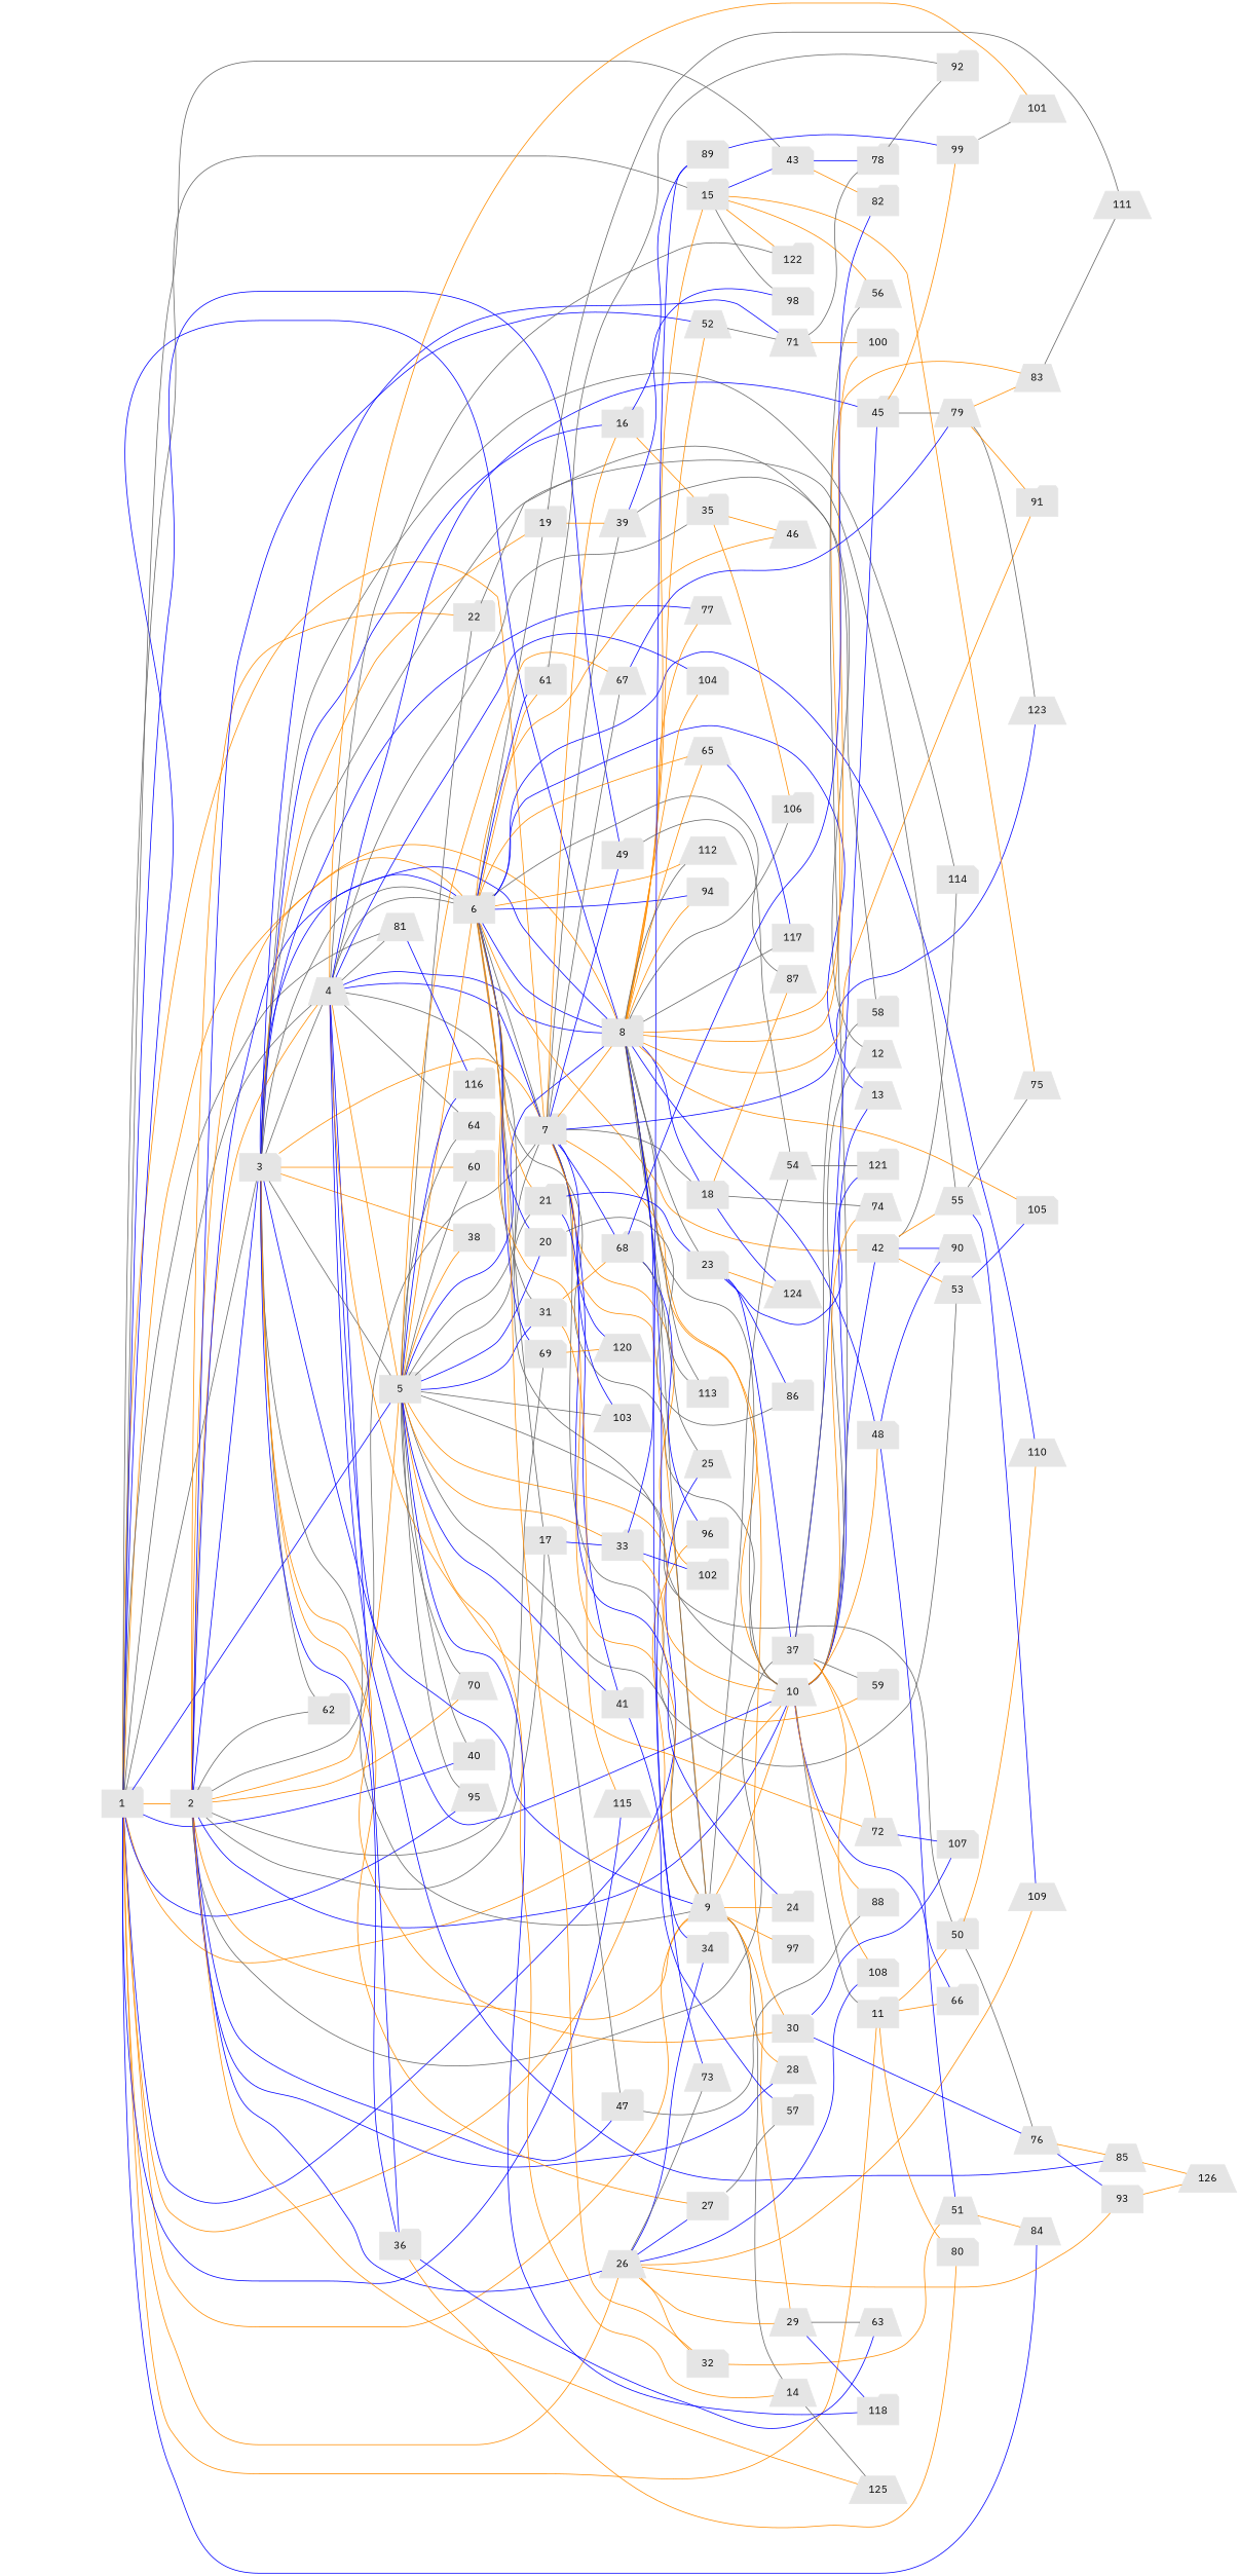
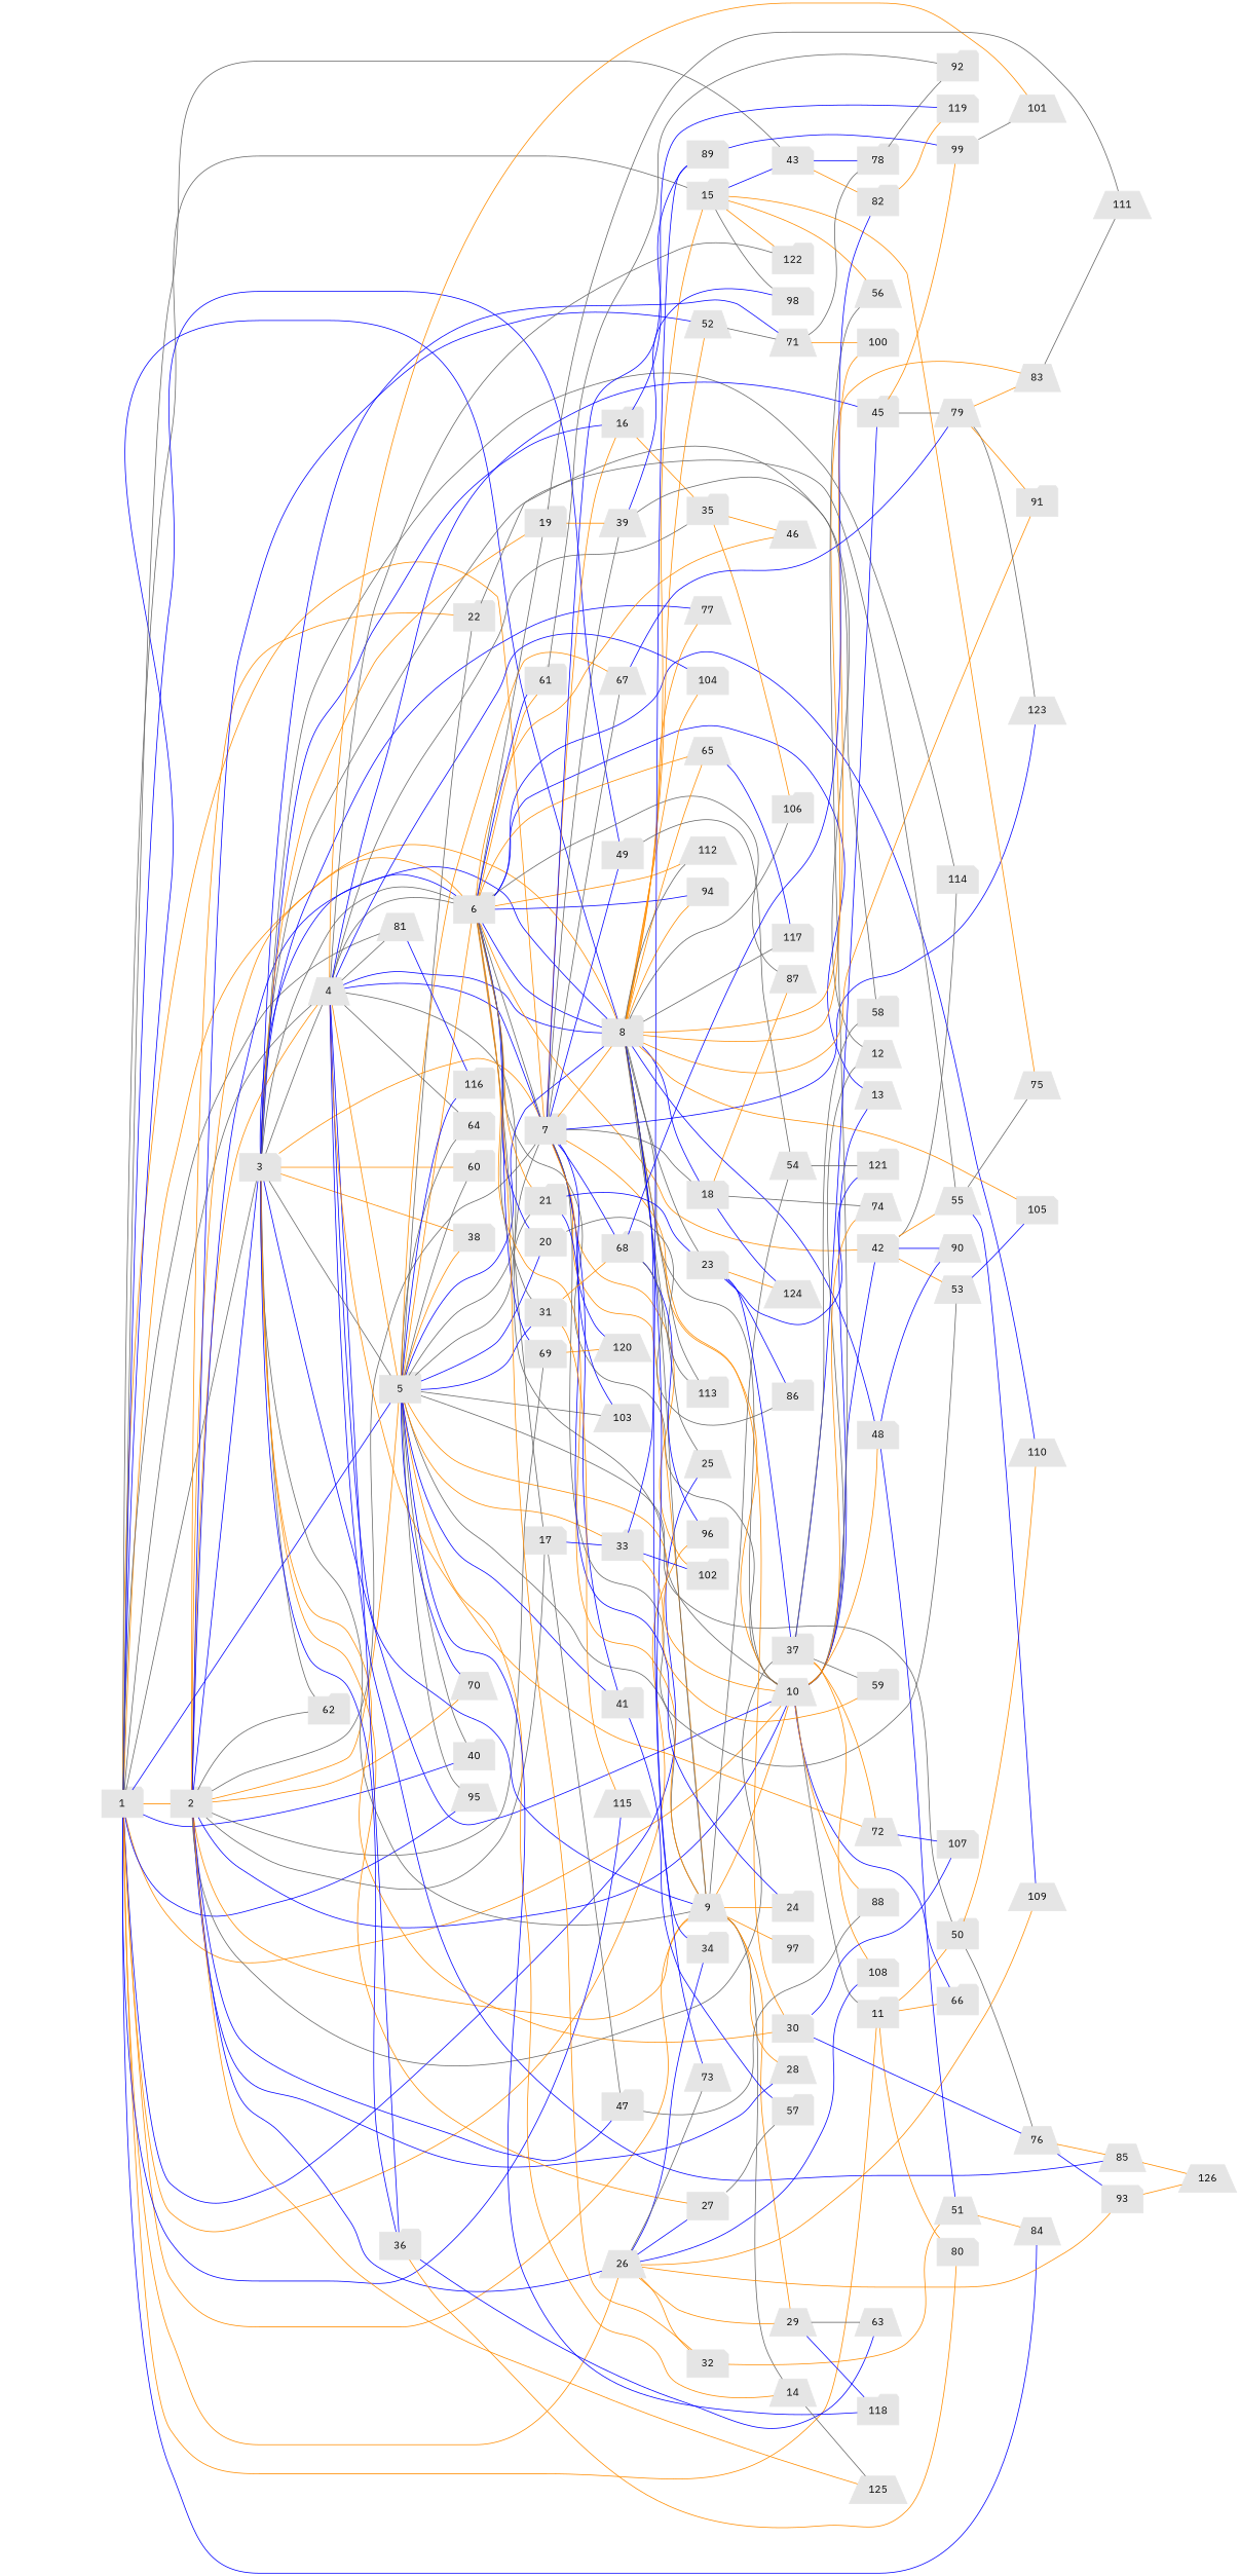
  graph {
    fontname="IBM Plex Sans"
    rankdir=LR
    node [color=gray90 fontname="IBM Plex Sans" shape=trapezium style=filled]
    edge [color=darkorange fontname="IBM Plex Sans"]
    1 [shape=folder]
    2 [shape=folder]
    3 [shape=note]
    4
    5 [shape=folder]
    6 [shape=folder]
    7 [shape=folder]
    8 [shape=folder]
    9
    10
    11 [shape=folder]
    15 [shape=folder]
    25
    26
    40 [shape=folder]
    43 [shape=note]
    49 [shape=folder]
    81
    84
    95
    96 [shape=folder]
    115
    17 [shape=note]
    22 [shape=folder]
    28
    37 [shape=folder]
    47 [shape=folder]
    52
    62 [shape=folder]
    69 [shape=note]
    70
    125
    12
    16 [shape=folder]
    19 [shape=folder]
    27 [shape=note]
    30 [shape=note]
    36 [shape=folder]
    38 [shape=note]
    60 [shape=folder]
    71
    77
    114 [shape=note]
    35 [shape=folder]
    45 [shape=folder]
    64 [shape=note]
    72
    85
    101
    104 [shape=note]
    122 [shape=folder]
    14
    20 [shape=note]
    21 [shape=folder]
    31 [shape=note]
    33 [shape=folder]
    41 [shape=folder]
    50 [shape=folder]
    67
    103
    116 [shape=folder]
    118 [shape=folder]
    13
    32 [shape=note]
    42 [shape=note]
    46
    61 [shape=folder]
    65
    87
    94 [shape=note]
    110
    112
    18 [shape=note]
    39
    53
    68 [shape=folder]
    102 [shape=folder]
+   119 [shape=note]
    120
    123
    23 [shape=note]
    34 [shape=folder]
    48 [shape=note]
    73
    83
    91 [shape=folder]
    100 [shape=note]
    105 [shape=note]
    106 [shape=folder]
    113 [shape=folder]
    117 [shape=note]
    24 [shape=folder]
    29
    54
    97 [shape=note]
    56
    66 [shape=folder]
    74
    88 [shape=note]
    80 [shape=note]
    75
    98 [shape=note]
    93 [shape=note]
    108 [shape=note]
    109
    78 [shape=folder]
    82 [shape=folder]
    55
    59 [shape=folder]
    58 [shape=folder]
    89 [shape=note]
    111
    57 [shape=folder]
    76
    107 [shape=note]
    63
    79
    99 [shape=note]
    126
    51
    90
    92 [shape=folder]
    124
    86 [shape=folder]
    121 [shape=folder]
    1 -- 2
    1 -- 3 [color=gray40]
    1 -- 4 [color=gray40]
    1 -- 5 [color=blue]
    1 -- 6
    1 -- 7
    1 -- 8 [color=blue]
    1 -- 9
    1 -- 10
    1 -- 11
    1 -- 15 [color=gray40]
    1 -- 25 [color=blue]
    1 -- 26
    1 -- 40 [color=blue]
    1 -- 43 [color=gray40]
    1 -- 49 [color=blue]
    1 -- 81 [color=gray40]
    1 -- 84 [color=blue]
    1 -- 95 [color=blue]
    1 -- 96
    1 -- 115 [color=blue]
    2 -- 3 [color=blue]
    2 -- 4
    2 -- 5
    2 -- 6 [color=blue]
    2 -- 7 [color=gray40]
    2 -- 8
    2 -- 9
    2 -- 10 [color=blue]
    2 -- 26 [color=blue]
    2 -- 17 [color=gray40]
    2 -- 22
    2 -- 28 [color=blue]
    2 -- 37 [color=gray40]
    2 -- 47 [color=blue]
    2 -- 52 [color=blue]
    2 -- 62 [color=gray40]
    2 -- 69 [color=gray40]
    2 -- 70
    2 -- 125
    3 -- 4 [color=gray40]
    3 -- 5 [color=gray40]
    3 -- 6 [color=gray40]
    3 -- 7
    3 -- 8 [color=blue]
    3 -- 9 [color=gray40]
    3 -- 10 [color=blue]
    3 -- 62 [color=gray40]
    3 -- 12 [color=gray40]
    3 -- 16 [color=blue]
    3 -- 19
    3 -- 27
    3 -- 30
    3 -- 36 [color=blue]
    3 -- 38
    3 -- 60
    3 -- 71 [color=blue]
    3 -- 77 [color=blue]
    3 -- 114 [color=gray40]
    4 -- 5
    4 -- 6 [color=gray40]
    4 -- 7 [color=blue]
    4 -- 8 [color=blue]
    4 -- 9 [color=blue]
    4 -- 10 [color=gray40]
    4 -- 81 [color=gray40]
    4 -- 36 [color=blue]
    4 -- 35 [color=gray40]
    4 -- 45 [color=blue]
    4 -- 64 [color=gray40]
    4 -- 72
    4 -- 85 [color=blue]
    4 -- 101
    4 -- 104 [color=blue]
    4 -- 122 [color=gray40]
    5 -- 6
    5 -- 7 [color=gray40]
    5 -- 8 [color=blue]
    5 -- 9 [color=gray40]
    5 -- 10
    5 -- 40 [color=gray40]
    5 -- 95 [color=gray40]
    5 -- 22 [color=gray40]
-   5 -- 70 [color=gray40]
+   5 -- 70 [color=blue]
    5 -- 38
    5 -- 60 [color=gray40]
    5 -- 64 [color=gray40]
    5 -- 14
    5 -- 20 [color=blue]
    5 -- 21 [color=gray40]
    5 -- 31 [color=blue]
    5 -- 33
    5 -- 41 [color=blue]
    5 -- 50 [color=gray40]
    5 -- 67
    5 -- 103 [color=gray40]
    5 -- 116 [color=blue]
    5 -- 118 [color=blue]
    6 -- 7 [color=gray40]
    6 -- 8 [color=blue]
    6 -- 9
    6 -- 10 [color=gray40]
    6 -- 17 [color=gray40]
    6 -- 69 [color=blue]
    6 -- 19 [color=gray40]
    6 -- 20 [color=blue]
    6 -- 21
    6 -- 31 [color=gray40]
    6 -- 13 [color=blue]
    6 -- 32
    6 -- 42
    6 -- 46
    6 -- 61
    6 -- 61 [color=blue]
    6 -- 65
    6 -- 87 [color=gray40]
    6 -- 94 [color=blue]
    6 -- 110 [color=blue]
    6 -- 112
    7 -- 8
    7 -- 9
    7 -- 10
    7 -- 49 [color=blue]
    7 -- 16
    7 -- 41 [color=blue]
    7 -- 67 [color=gray40]
    7 -- 103 [color=blue]
    7 -- 18 [color=gray40]
    7 -- 39 [color=gray40]
    7 -- 53 [color=gray40]
    7 -- 68 [color=blue]
    7 -- 102
+   7 -- 119 [color=blue]
    7 -- 120 [color=blue]
    7 -- 123 [color=blue]
    8 -- 9 [color=gray40]
    8 -- 10 [color=gray40]
    8 -- 15
    8 -- 25 [color=gray40]
    8 -- 52
    8 -- 30
    8 -- 77
    8 -- 104
    8 -- 65
    8 -- 94
    8 -- 112 [color=gray40]
    8 -- 18 [color=blue]
    8 -- 23 [color=gray40]
    8 -- 34 [color=blue]
    8 -- 48 [color=blue]
    8 -- 73 [color=blue]
    8 -- 83
    8 -- 91
    8 -- 100
    8 -- 105
    8 -- 106 [color=gray40]
    8 -- 113 [color=gray40]
    8 -- 117 [color=gray40]
    9 -- 10
    9 -- 28
    9 -- 14 [color=gray40]
    9 -- 24
    9 -- 29
    9 -- 54 [color=gray40]
    9 -- 97
    10 -- 11 [color=gray40]
    10 -- 12 [color=gray40]
    10 -- 13 [color=blue]
    10 -- 42 [color=blue]
    10 -- 48
    10 -- 56 [color=gray40]
    10 -- 66 [color=blue]
    10 -- 74
    10 -- 88
    11 -- 50
    11 -- 66
    11 -- 80
    15 -- 43 [color=blue]
    15 -- 122
    15 -- 56
    15 -- 75
    15 -- 98 [color=gray40]
    26 -- 27 [color=blue]
    26 -- 32
    26 -- 34 [color=blue]
    26 -- 73 [color=gray40]
    26 -- 29
    26 -- 93
    26 -- 108 [color=blue]
    26 -- 109
    43 -- 78 [color=blue]
    43 -- 82
    49 -- 54 [color=gray40]
    81 -- 116 [color=blue]
    17 -- 47 [color=gray40]
    17 -- 33 [color=blue]
    22 -- 55 [color=gray40]
    37 -- 45 [color=blue]
    37 -- 72
    37 -- 108
    37 -- 59 [color=gray40]
    37 -- 58 [color=gray40]
    47 -- 88 [color=gray40]
    52 -- 71 [color=gray40]
    69 -- 120
    16 -- 35
    16 -- 89 [color=blue]
    19 -- 39
    19 -- 111 [color=gray40]
    27 -- 57 [color=gray40]
    30 -- 76 [color=blue]
    30 -- 107 [color=blue]
    36 -- 80
    36 -- 63 [color=blue]
    71 -- 100
    71 -- 78 [color=gray40]
    35 -- 46
    35 -- 106
    45 -- 79 [color=gray40]
    45 -- 99
    72 -- 107 [color=blue]
    85 -- 126
    14 -- 125 [color=gray40]
    20 -- 113 [color=gray40]
    21 -- 23 [color=blue]
    21 -- 24 [color=blue]
    31 -- 115
    31 -- 68
    33 -- 102 [color=blue]
    33 -- 59
    33 -- 89 [color=blue]
    41 -- 57 [color=blue]
    50 -- 110
    50 -- 76 [color=gray40]
    67 -- 79 [color=blue]
    32 -- 51
    42 -- 114 [color=gray40]
    42 -- 53
    42 -- 55
    42 -- 90 [color=blue]
    61 -- 92 [color=gray40]
    65 -- 117 [color=blue]
    18 -- 87
    18 -- 74 [color=gray40]
    18 -- 124 [color=blue]
    39 -- 98 [color=blue]
    39 -- 58 [color=gray40]
    53 -- 105 [color=blue]
    68 -- 96 [color=blue]
    68 -- 82 [color=blue]
    68 -- 86 [color=gray40]
    23 -- 37 [color=blue]
    23 -- 124
    23 -- 86 [color=blue]
    23 -- 121 [color=blue]
    48 -- 51 [color=blue]
    48 -- 90 [color=blue]
    83 -- 111 [color=gray40]
    29 -- 118 [color=blue]
    29 -- 63 [color=gray40]
    54 -- 121 [color=gray40]
    93 -- 126
    78 -- 92 [color=gray40]
+   82 -- 119
    55 -- 75 [color=gray40]
    55 -- 109 [color=blue]
    89 -- 99 [color=blue]
    76 -- 85
    76 -- 93 [color=blue]
    79 -- 123 [color=gray40]
    79 -- 83
    79 -- 91
    99 -- 101 [color=gray40]
    51 -- 84
  }
